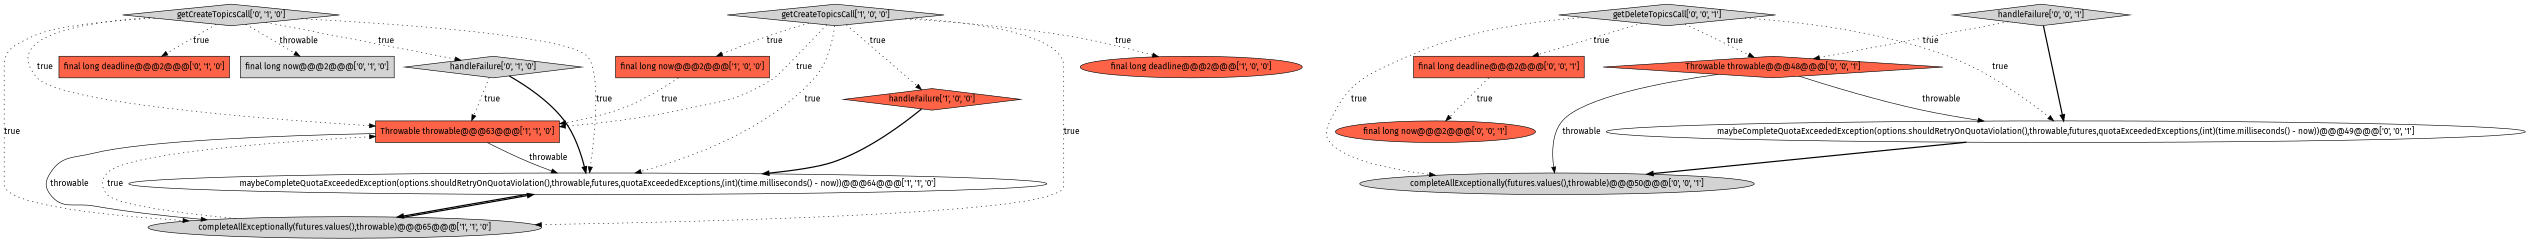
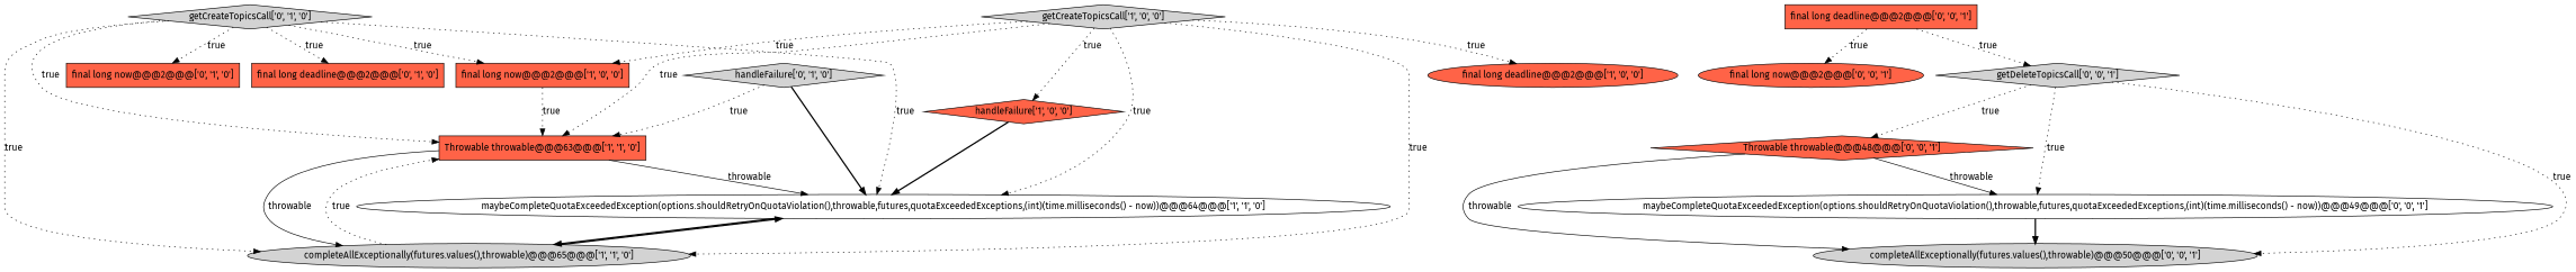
  digraph {
    fontname="Fira Sans"
    node [fillcolor=tomato fontname="Fira Sans" shape=diamond style=filled]
    edge [fontname="Fira Sans" style=dotted]
    n1 [label="final long deadline@@@2@@@['0', '1', '0']" shape=box]
    n2 [label="Throwable throwable@@@48@@@['0', '0', '1']"]
    n3 [fillcolor=white label="maybeCompleteQuotaExceededException(options.shouldRetryOnQuotaViolation(),throwable,futures,quotaExceededExceptions,(int)(time.milliseconds() - now))@@@49@@@['0', '0', '1']" shape=ellipse]
    n4 [fillcolor=lightgray label="completeAllExceptionally(futures.values(),throwable)@@@50@@@['0', '0', '1']" shape=ellipse]
    n5 [label="final long now@@@2@@@['1', '0', '0']" shape=box]
    n6 [label="Throwable throwable@@@63@@@['1', '1', '0']" shape=box]
    n7 [fillcolor=white label="maybeCompleteQuotaExceededException(options.shouldRetryOnQuotaViolation(),throwable,futures,quotaExceededExceptions,(int)(time.milliseconds() - now))@@@64@@@['1', '1', '0']" shape=ellipse]
    n8 [fillcolor=lightgray label="completeAllExceptionally(futures.values(),throwable)@@@65@@@['1', '1', '0']" shape=ellipse]
    n9 [label="final long deadline@@@2@@@['1', '0', '0']" shape=ellipse]
    n10 [fillcolor=lightgray label="handleFailure['0', '1', '0']"]
    n11 [label="final long now@@@2@@@['0', '0', '1']" shape=ellipse]
    n12 [label="final long deadline@@@2@@@['0', '0', '1']" shape=box]
    n13 [fillcolor=lightgray label="getCreateTopicsCall['0', '1', '0']"]
-   n14 [fillcolor=lightgray label="final long now@@@2@@@['0', '1', '0']" shape=box]
-   n15 [fillcolor=lightgray label="handleFailure['0', '0', '1']"]
+   n14 [label="final long now@@@2@@@['0', '1', '0']" shape=box]
    n16 [label="handleFailure['1', '0', '0']"]
    n17 [fillcolor=lightgray label="getCreateTopicsCall['1', '0', '0']"]
    n18 [fillcolor=lightgray label="getDeleteTopicsCall['0', '0', '1']"]
    n2 -> n3 [label=throwable style=solid]
    n2 -> n4 [label=throwable style=solid]
    n3 -> n4 [style=bold]
    n5 -> n6 [label=true]
    n6 -> n7 [label=throwable style=solid]
    n6 -> n8 [label=throwable style=solid]
    n7 -> n8 [style=bold]
    n8 -> n6 [label=true]
    n8 -> n7 [style=bold]
    n10 -> n6 [label=true]
    n10 -> n7 [style=bold]
    n12 -> n11 [label=true]
    n13 -> n1 [label=true]
    n13 -> n6 [label=true]
    n13 -> n7 [label=true]
    n13 -> n8 [label=true]
-   n13 -> n10 [label=true]
-   n13 -> n14 [label=throwable]
-   n15 -> n2 [label=true]
-   n15 -> n3 [style=bold]
+   n13 -> n5 [label=true]
+   n13 -> n14 [label=true]
    n16 -> n7 [style=bold]
    n17 -> n5 [label=true]
    n17 -> n6 [label=true]
    n17 -> n7 [label=true]
    n17 -> n8 [label=true]
    n17 -> n9 [label=true]
    n17 -> n16 [label=true]
    n18 -> n2 [label=true]
    n18 -> n3 [label=true]
    n18 -> n4 [label=true]
-   n18 -> n12 [label=true]
+   n12 -> n18 [label=true]
  }
